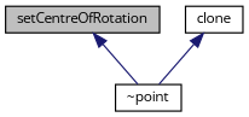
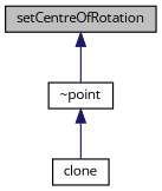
  digraph {
    fontname="Open Sans"
    rankdir=TB
    node [color=black fontname="Open Sans" fontsize=10 shape=record]
    edge [color=midnightblue dir=back fontname="Open Sans" fontsize=10 labelfontname=FreeSans labelfontsize=10 style=solid]
    n1 [fillcolor=grey75 fontcolor=black height=0.2 label=setCentreOfRotation style=filled width=0.4]
    n2 [height=0.2 label="~point" width=0.4]
    n3 [height=0.2 label=clone width=0.4]
    n1 -> n2
-   n3 -> n2
+   n2 -> n3
  }
